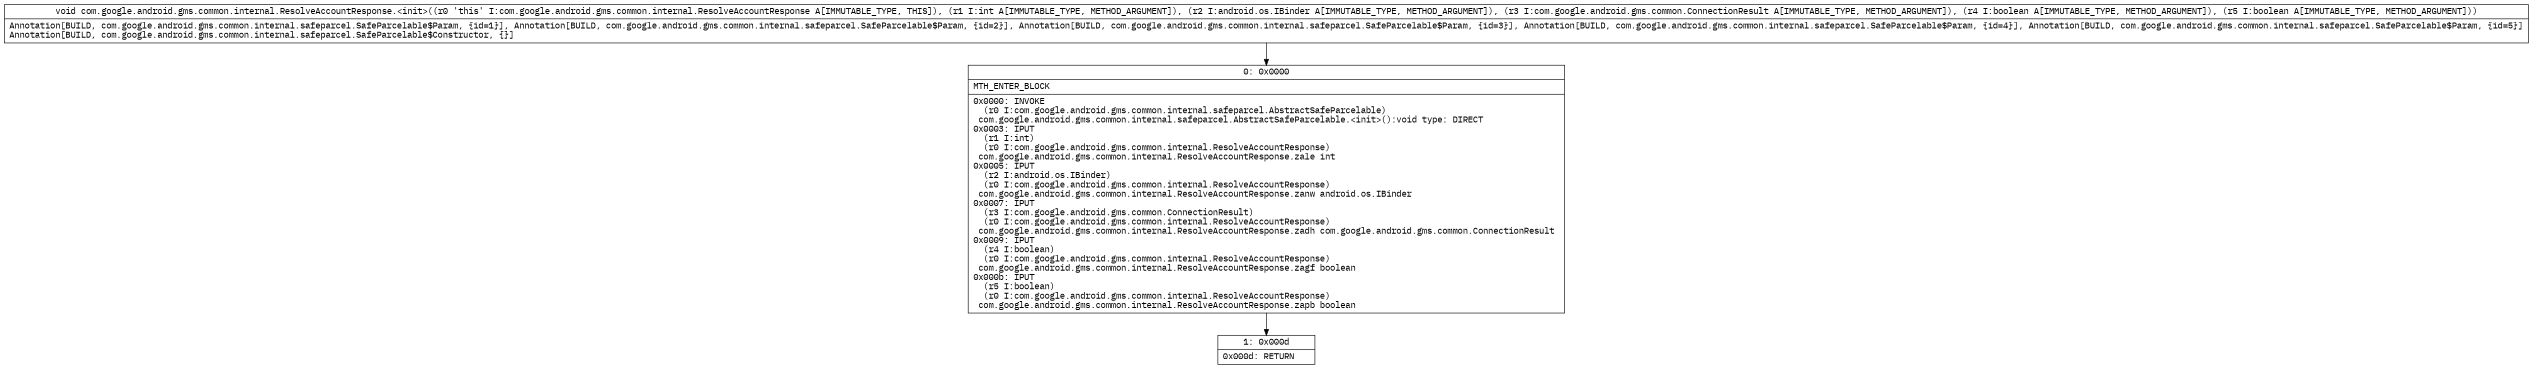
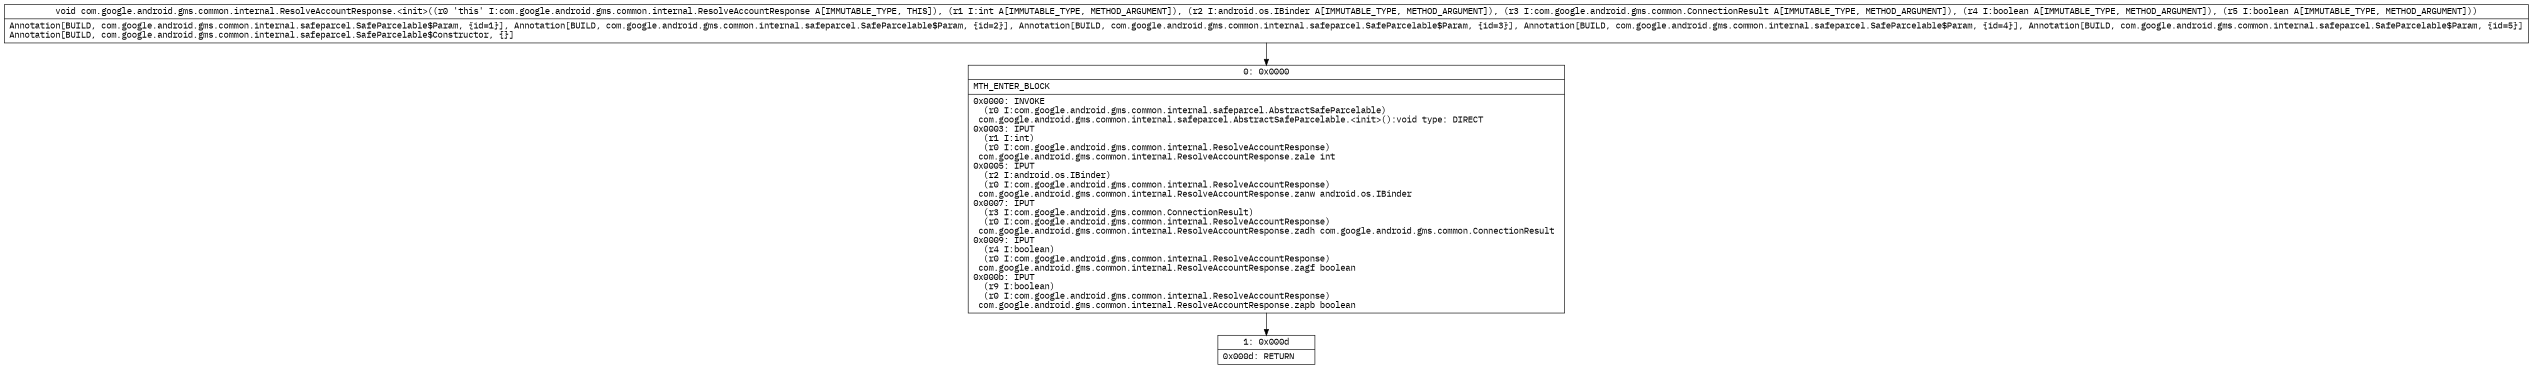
  digraph {
    fontname="IBM Plex Mono"
    node [shape=record fontname="IBM Plex Mono"]
    edge [fontname="IBM Plex Mono"]
-   n1 [label="{0\:\ 0x0000|MTH_ENTER_BLOCK\l|0x0000: INVOKE  \l  (r0 I:com.google.android.gms.common.internal.safeparcel.AbstractSafeParcelable)\l com.google.android.gms.common.internal.safeparcel.AbstractSafeParcelable.\<init\>():void type: DIRECT \l0x0003: IPUT  \l  (r1 I:int)\l  (r0 I:com.google.android.gms.common.internal.ResolveAccountResponse)\l com.google.android.gms.common.internal.ResolveAccountResponse.zale int \l0x0005: IPUT  \l  (r2 I:android.os.IBinder)\l  (r0 I:com.google.android.gms.common.internal.ResolveAccountResponse)\l com.google.android.gms.common.internal.ResolveAccountResponse.zanw android.os.IBinder \l0x0007: IPUT  \l  (r3 I:com.google.android.gms.common.ConnectionResult)\l  (r0 I:com.google.android.gms.common.internal.ResolveAccountResponse)\l com.google.android.gms.common.internal.ResolveAccountResponse.zadh com.google.android.gms.common.ConnectionResult \l0x0009: IPUT  \l  (r4 I:boolean)\l  (r0 I:com.google.android.gms.common.internal.ResolveAccountResponse)\l com.google.android.gms.common.internal.ResolveAccountResponse.zagf boolean \l0x000b: IPUT  \l  (r5 I:boolean)\l  (r0 I:com.google.android.gms.common.internal.ResolveAccountResponse)\l com.google.android.gms.common.internal.ResolveAccountResponse.zapb boolean \l}"]
+   n1 [label="{0\:\ 0x0000|MTH_ENTER_BLOCK\l|0x0000: INVOKE  \l  (r0 I:com.google.android.gms.common.internal.safeparcel.AbstractSafeParcelable)\l com.google.android.gms.common.internal.safeparcel.AbstractSafeParcelable.\<init\>():void type: DIRECT \l0x0003: IPUT  \l  (r1 I:int)\l  (r0 I:com.google.android.gms.common.internal.ResolveAccountResponse)\l com.google.android.gms.common.internal.ResolveAccountResponse.zale int \l0x0005: IPUT  \l  (r2 I:android.os.IBinder)\l  (r0 I:com.google.android.gms.common.internal.ResolveAccountResponse)\l com.google.android.gms.common.internal.ResolveAccountResponse.zanw android.os.IBinder \l0x0007: IPUT  \l  (r3 I:com.google.android.gms.common.ConnectionResult)\l  (r0 I:com.google.android.gms.common.internal.ResolveAccountResponse)\l com.google.android.gms.common.internal.ResolveAccountResponse.zadh com.google.android.gms.common.ConnectionResult \l0x0009: IPUT  \l  (r4 I:boolean)\l  (r0 I:com.google.android.gms.common.internal.ResolveAccountResponse)\l com.google.android.gms.common.internal.ResolveAccountResponse.zagf boolean \l0x000b: IPUT  \l  (r9 I:boolean)\l  (r0 I:com.google.android.gms.common.internal.ResolveAccountResponse)\l com.google.android.gms.common.internal.ResolveAccountResponse.zapb boolean \l}"]
    n2 [label="{1\:\ 0x000d|0x000d: RETURN   \l}"]
    n3 [label="{void com.google.android.gms.common.internal.ResolveAccountResponse.\<init\>((r0 'this' I:com.google.android.gms.common.internal.ResolveAccountResponse A[IMMUTABLE_TYPE, THIS]), (r1 I:int A[IMMUTABLE_TYPE, METHOD_ARGUMENT]), (r2 I:android.os.IBinder A[IMMUTABLE_TYPE, METHOD_ARGUMENT]), (r3 I:com.google.android.gms.common.ConnectionResult A[IMMUTABLE_TYPE, METHOD_ARGUMENT]), (r4 I:boolean A[IMMUTABLE_TYPE, METHOD_ARGUMENT]), (r5 I:boolean A[IMMUTABLE_TYPE, METHOD_ARGUMENT]))  | Annotation[BUILD, com.google.android.gms.common.internal.safeparcel.SafeParcelable$Param, \{id=1\}], Annotation[BUILD, com.google.android.gms.common.internal.safeparcel.SafeParcelable$Param, \{id=2\}], Annotation[BUILD, com.google.android.gms.common.internal.safeparcel.SafeParcelable$Param, \{id=3\}], Annotation[BUILD, com.google.android.gms.common.internal.safeparcel.SafeParcelable$Param, \{id=4\}], Annotation[BUILD, com.google.android.gms.common.internal.safeparcel.SafeParcelable$Param, \{id=5\}]\lAnnotation[BUILD, com.google.android.gms.common.internal.safeparcel.SafeParcelable$Constructor, \{\}]\l}"]
    n1 -> n2
    n3 -> n1
  }
